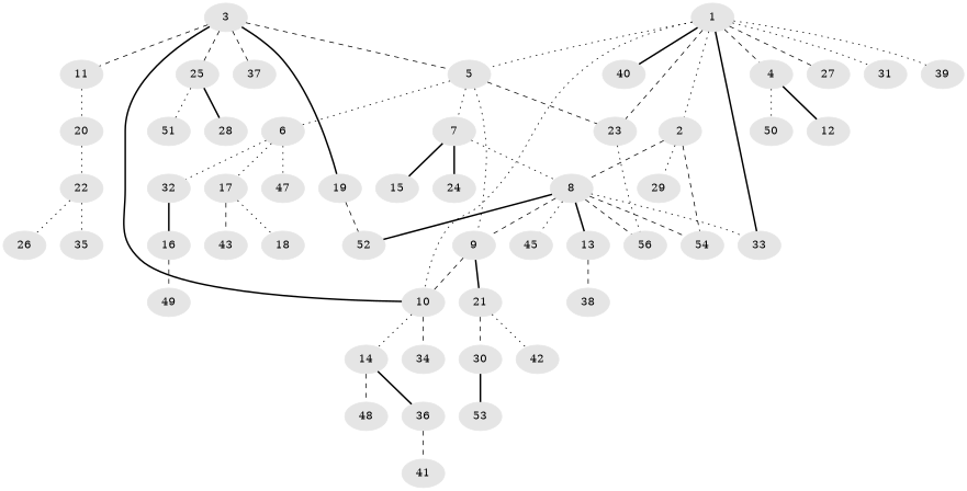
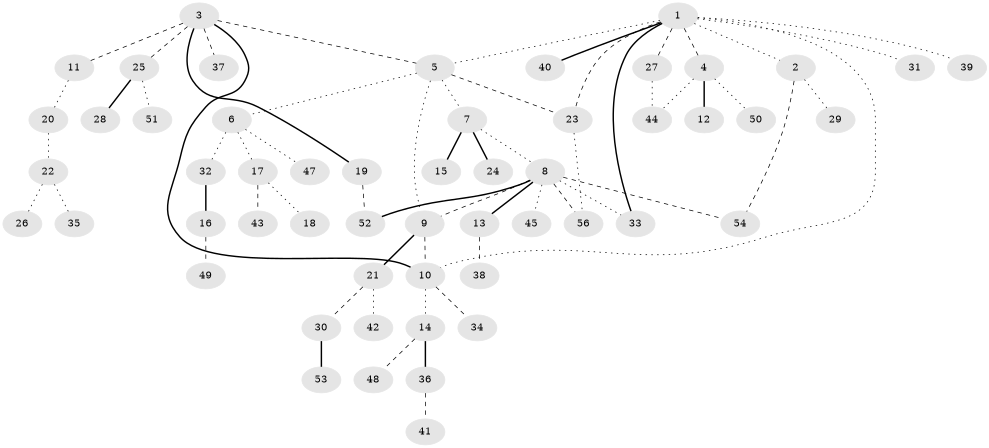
  graph {
    node [color=gray90 style=filled]
    edge [style=dotted]
    1
    2
    4
    5
    10
    23
    27
    31
    33
    39
    40
    8
    29
    54
    12
+   44
    50
    6
    7
    9
    14
    34
    n23 [label=56]
    13
    45
    52
    3
    11
    19
    25
    37
    20
    28
    51
    17
    32
    47
    15
    24
    21
    16
    49
    18
    43
    38
    30
    42
    36
    48
    22
    41
    26
    35
    53
    1 -- 2
    1 -- 4 [style=dashed]
    1 -- 5
    1 -- 10
    1 -- 23 [style=dashed]
    1 -- 27 [style=dashed]
    1 -- 31
    1 -- 33 [style=bold]
    1 -- 39
    1 -- 40 [style=bold]
-   2 -- 8 [style=dashed]
    2 -- 29
    2 -- 54 [style=dashed]
    4 -- 12 [style=bold]
+   4 -- 44
    4 -- 50
    5 -- 23 [style=dashed]
    5 -- 6
    5 -- 7
    5 -- 9
    10 -- 14
    10 -- 34 [style=dashed]
    23 -- n23
+   27 -- 44
    8 -- 33
    8 -- 54 [style=dashed]
    8 -- 9 [style=dashed]
    8 -- n23 [style=dashed]
    8 -- 13 [style=bold]
    8 -- 45
    8 -- 52 [style=bold]
    6 -- 17
    6 -- 32
    6 -- 47
    7 -- 8
    7 -- 15 [style=bold]
    7 -- 24 [style=bold]
    9 -- 10 [style=dashed]
    9 -- 21 [style=bold]
    14 -- 36 [style=bold]
    14 -- 48 [style=dashed]
    13 -- 38 [style=dashed]
    3 -- 5 [style=dashed]
    3 -- 10 [style=bold]
    3 -- 11 [style=dashed]
    3 -- 19 [style=bold]
    3 -- 25 [style=dashed]
    3 -- 37 [style=dashed]
    11 -- 20
    19 -- 52 [style=dashed]
    25 -- 28 [style=bold]
    25 -- 51
    20 -- 22
    17 -- 18
    17 -- 43 [style=dashed]
    32 -- 16 [style=bold]
    21 -- 30 [style=dashed]
    21 -- 42
    16 -- 49 [style=dashed]
    30 -- 53 [style=bold]
    36 -- 41 [style=dashed]
    22 -- 26
    22 -- 35
  }
